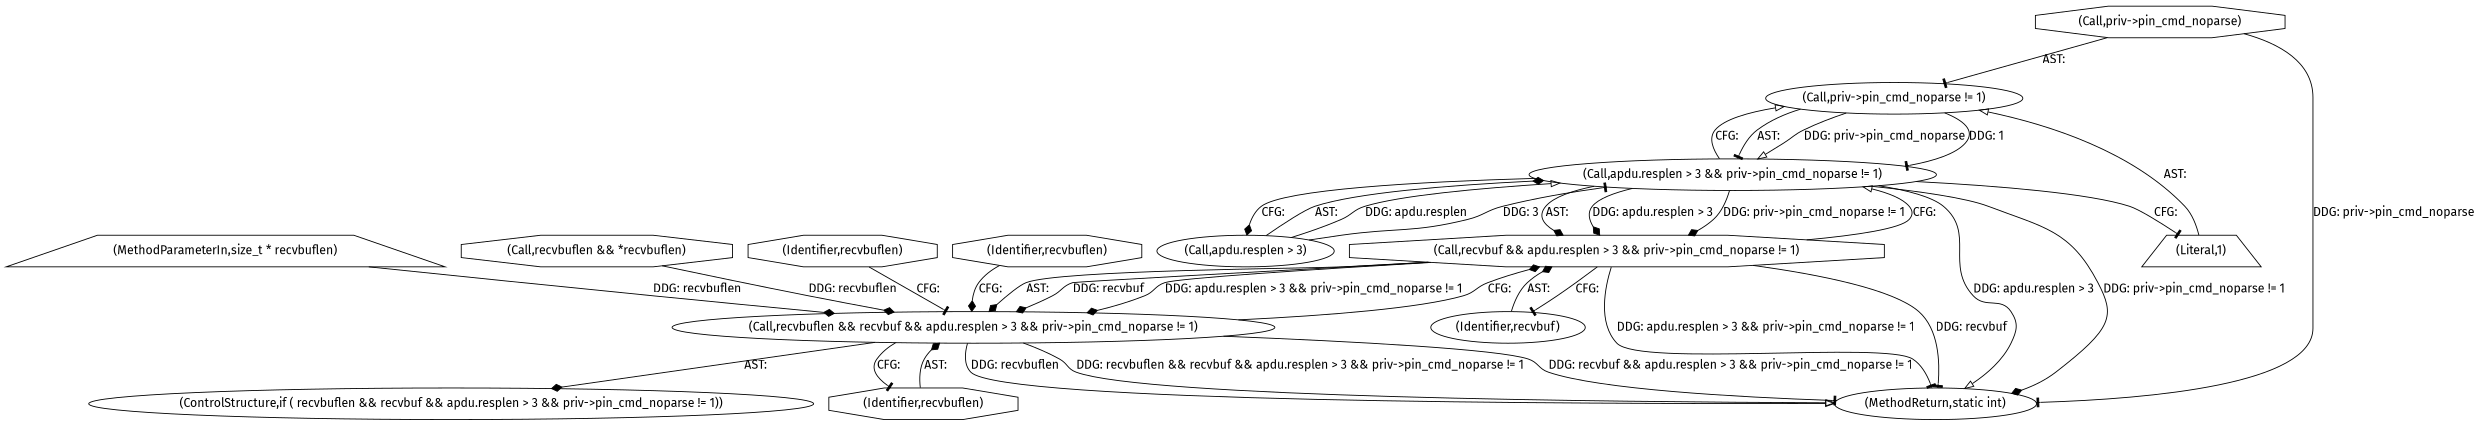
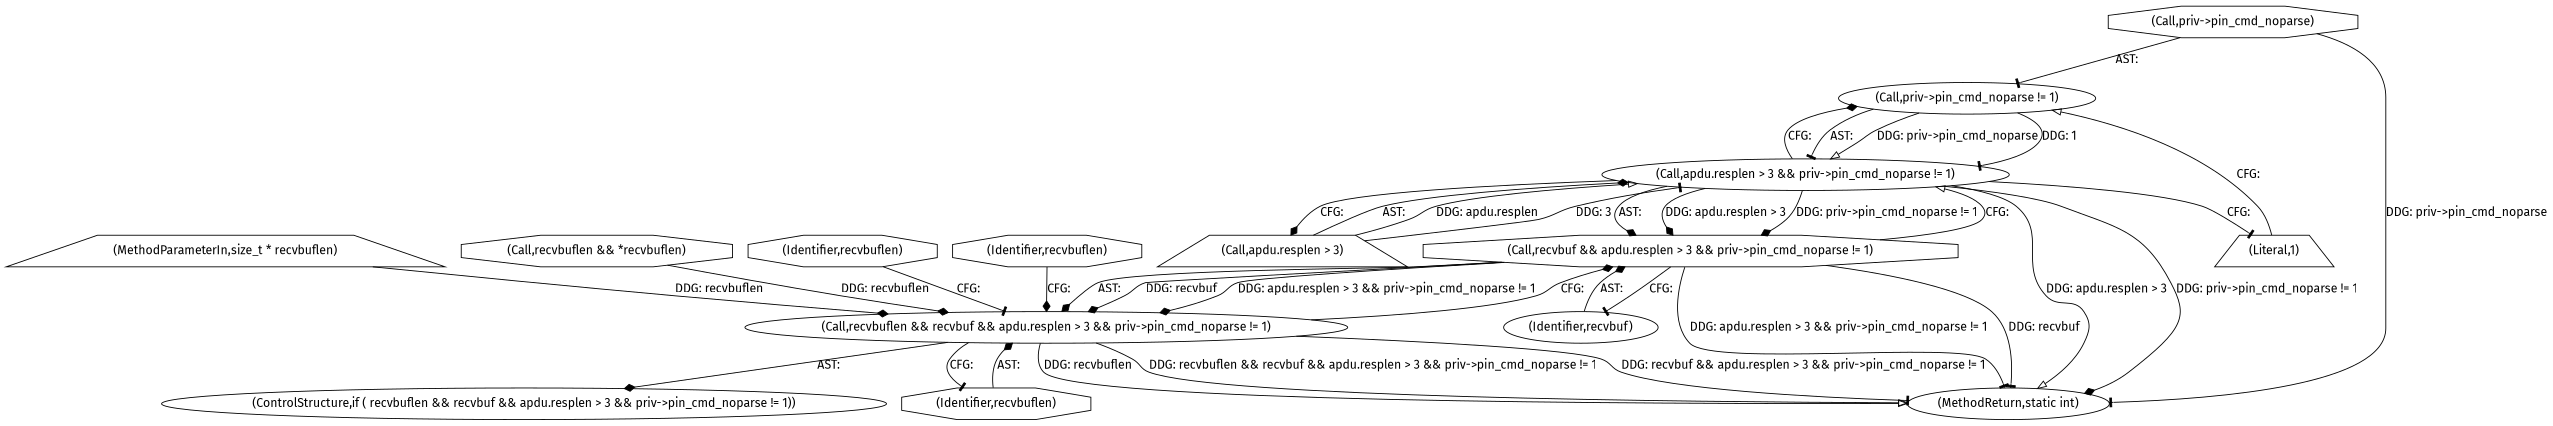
  digraph {
    fontname="Fira Sans"
    node [fontname="Fira Sans" shape=ellipse]
    edge [arrowhead=diamond fontname="Fira Sans"]
    n1 [label="(Call,priv->pin_cmd_noparse != 1)"]
    n2 [label="(Call,apdu.resplen > 3 && priv->pin_cmd_noparse != 1)"]
    n3 [label="(Literal,1)" shape=trapezium]
    n4 [label="(MethodReturn,static int)"]
    n5 [label="(Call,recvbuf && apdu.resplen > 3 && priv->pin_cmd_noparse != 1)" shape=octagon]
-   n6 [label="(Call,apdu.resplen > 3)"]
+   n6 [label="(Call,apdu.resplen > 3)" shape=trapezium]
    n7 [label="(Call,recvbuflen && recvbuf && apdu.resplen > 3 && priv->pin_cmd_noparse != 1)"]
    n8 [label="(Identifier,recvbuf)"]
    n9 [label="(ControlStructure,if ( recvbuflen && recvbuf && apdu.resplen > 3 && priv->pin_cmd_noparse != 1))"]
    n10 [label="(Identifier,recvbuflen)" shape=octagon]
    n11 [label="(Identifier,recvbuflen)" shape=octagon]
    n12 [label="(Identifier,recvbuflen)" shape=octagon]
    n13 [label="(MethodParameterIn,size_t * recvbuflen)" shape=trapezium]
    n14 [label="(Call,priv->pin_cmd_noparse)" shape=octagon]
    n15 [label="(Call,recvbuflen && *recvbuflen)" shape=octagon]
    n1 -> n2 [arrowhead=tee label="AST: "]
    n1 -> n2 [arrowhead=onormal label="DDG: priv->pin_cmd_noparse"]
    n1 -> n2 [arrowhead=tee label="DDG: 1"]
-   n2 -> n1 [arrowhead=onormal label="CFG: "]
+   n2 -> n1 [label="CFG: "]
    n2 -> n3 [arrowhead=tee label="CFG: "]
    n2 -> n4 [label="DDG: priv->pin_cmd_noparse != 1"]
    n2 -> n4 [arrowhead=onormal label="DDG: apdu.resplen > 3"]
    n2 -> n5 [label="AST: "]
    n2 -> n5 [label="DDG: apdu.resplen > 3"]
    n2 -> n5 [label="DDG: priv->pin_cmd_noparse != 1"]
    n2 -> n6 [label="CFG: "]
-   n3 -> n1 [arrowhead=onormal label="AST: "]
+   n3 -> n1 [arrowhead=onormal label="CFG: "]
    n5 -> n2 [arrowhead=onormal label="CFG: "]
    n5 -> n4 [arrowhead=tee label="DDG: recvbuf"]
    n5 -> n4 [arrowhead=tee label="DDG: apdu.resplen > 3 && priv->pin_cmd_noparse != 1"]
    n5 -> n7 [label="AST: "]
    n5 -> n7 [label="DDG: recvbuf"]
    n5 -> n7 [label="DDG: apdu.resplen > 3 && priv->pin_cmd_noparse != 1"]
    n5 -> n8 [arrowhead=tee label="CFG: "]
    n6 -> n2 [label="AST: "]
    n6 -> n2 [arrowhead=onormal label="DDG: apdu.resplen"]
    n6 -> n2 [arrowhead=tee label="DDG: 3"]
    n7 -> n4 [arrowhead=tee label="DDG: recvbuf && apdu.resplen > 3 && priv->pin_cmd_noparse != 1"]
    n7 -> n4 [arrowhead=onormal label="DDG: recvbuflen"]
    n7 -> n4 [arrowhead=onormal label="DDG: recvbuflen && recvbuf && apdu.resplen > 3 && priv->pin_cmd_noparse != 1"]
    n7 -> n5 [label="CFG: "]
    n7 -> n9 [label="AST: "]
    n7 -> n10 [arrowhead=tee label="CFG: "]
    n8 -> n5 [label="AST: "]
    n10 -> n7 [label="AST: "]
    n11 -> n7 [arrowhead=tee label="CFG: "]
    n12 -> n7 [label="CFG: "]
    n13 -> n7 [label="DDG: recvbuflen"]
    n14 -> n1 [arrowhead=tee label="AST: "]
    n14 -> n4 [arrowhead=tee label="DDG: priv->pin_cmd_noparse"]
    n15 -> n7 [label="DDG: recvbuflen"]
  }
